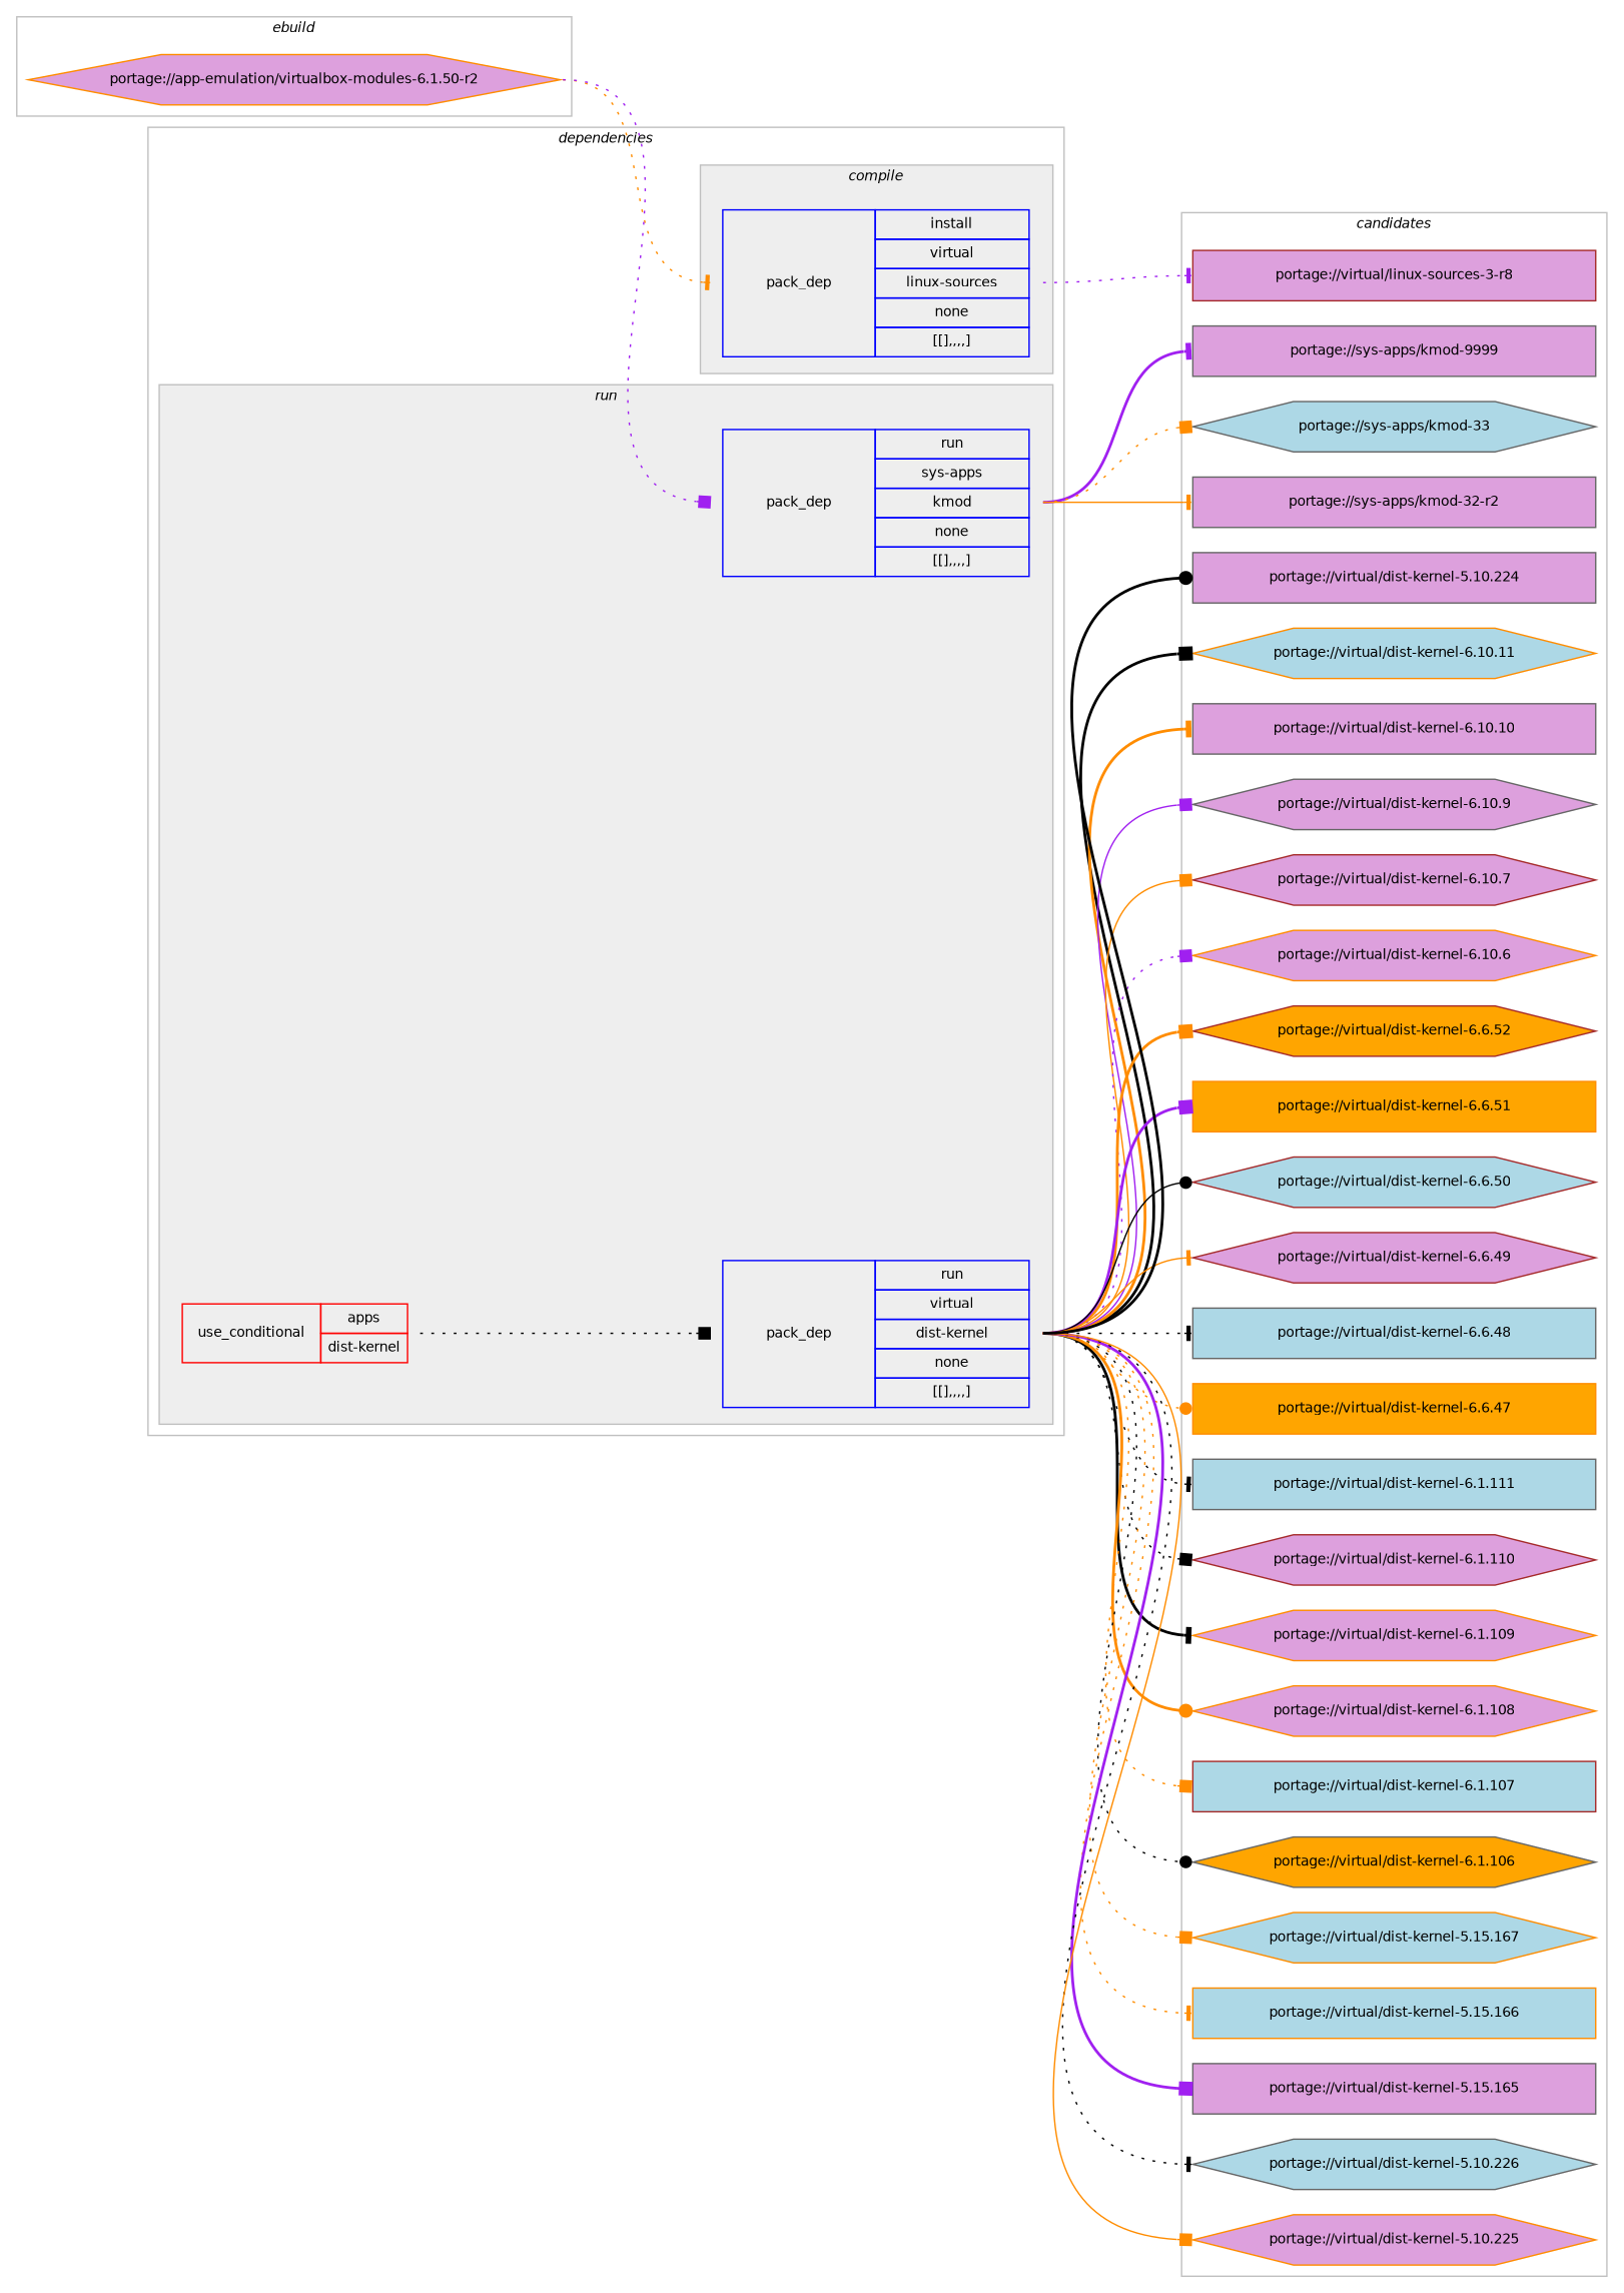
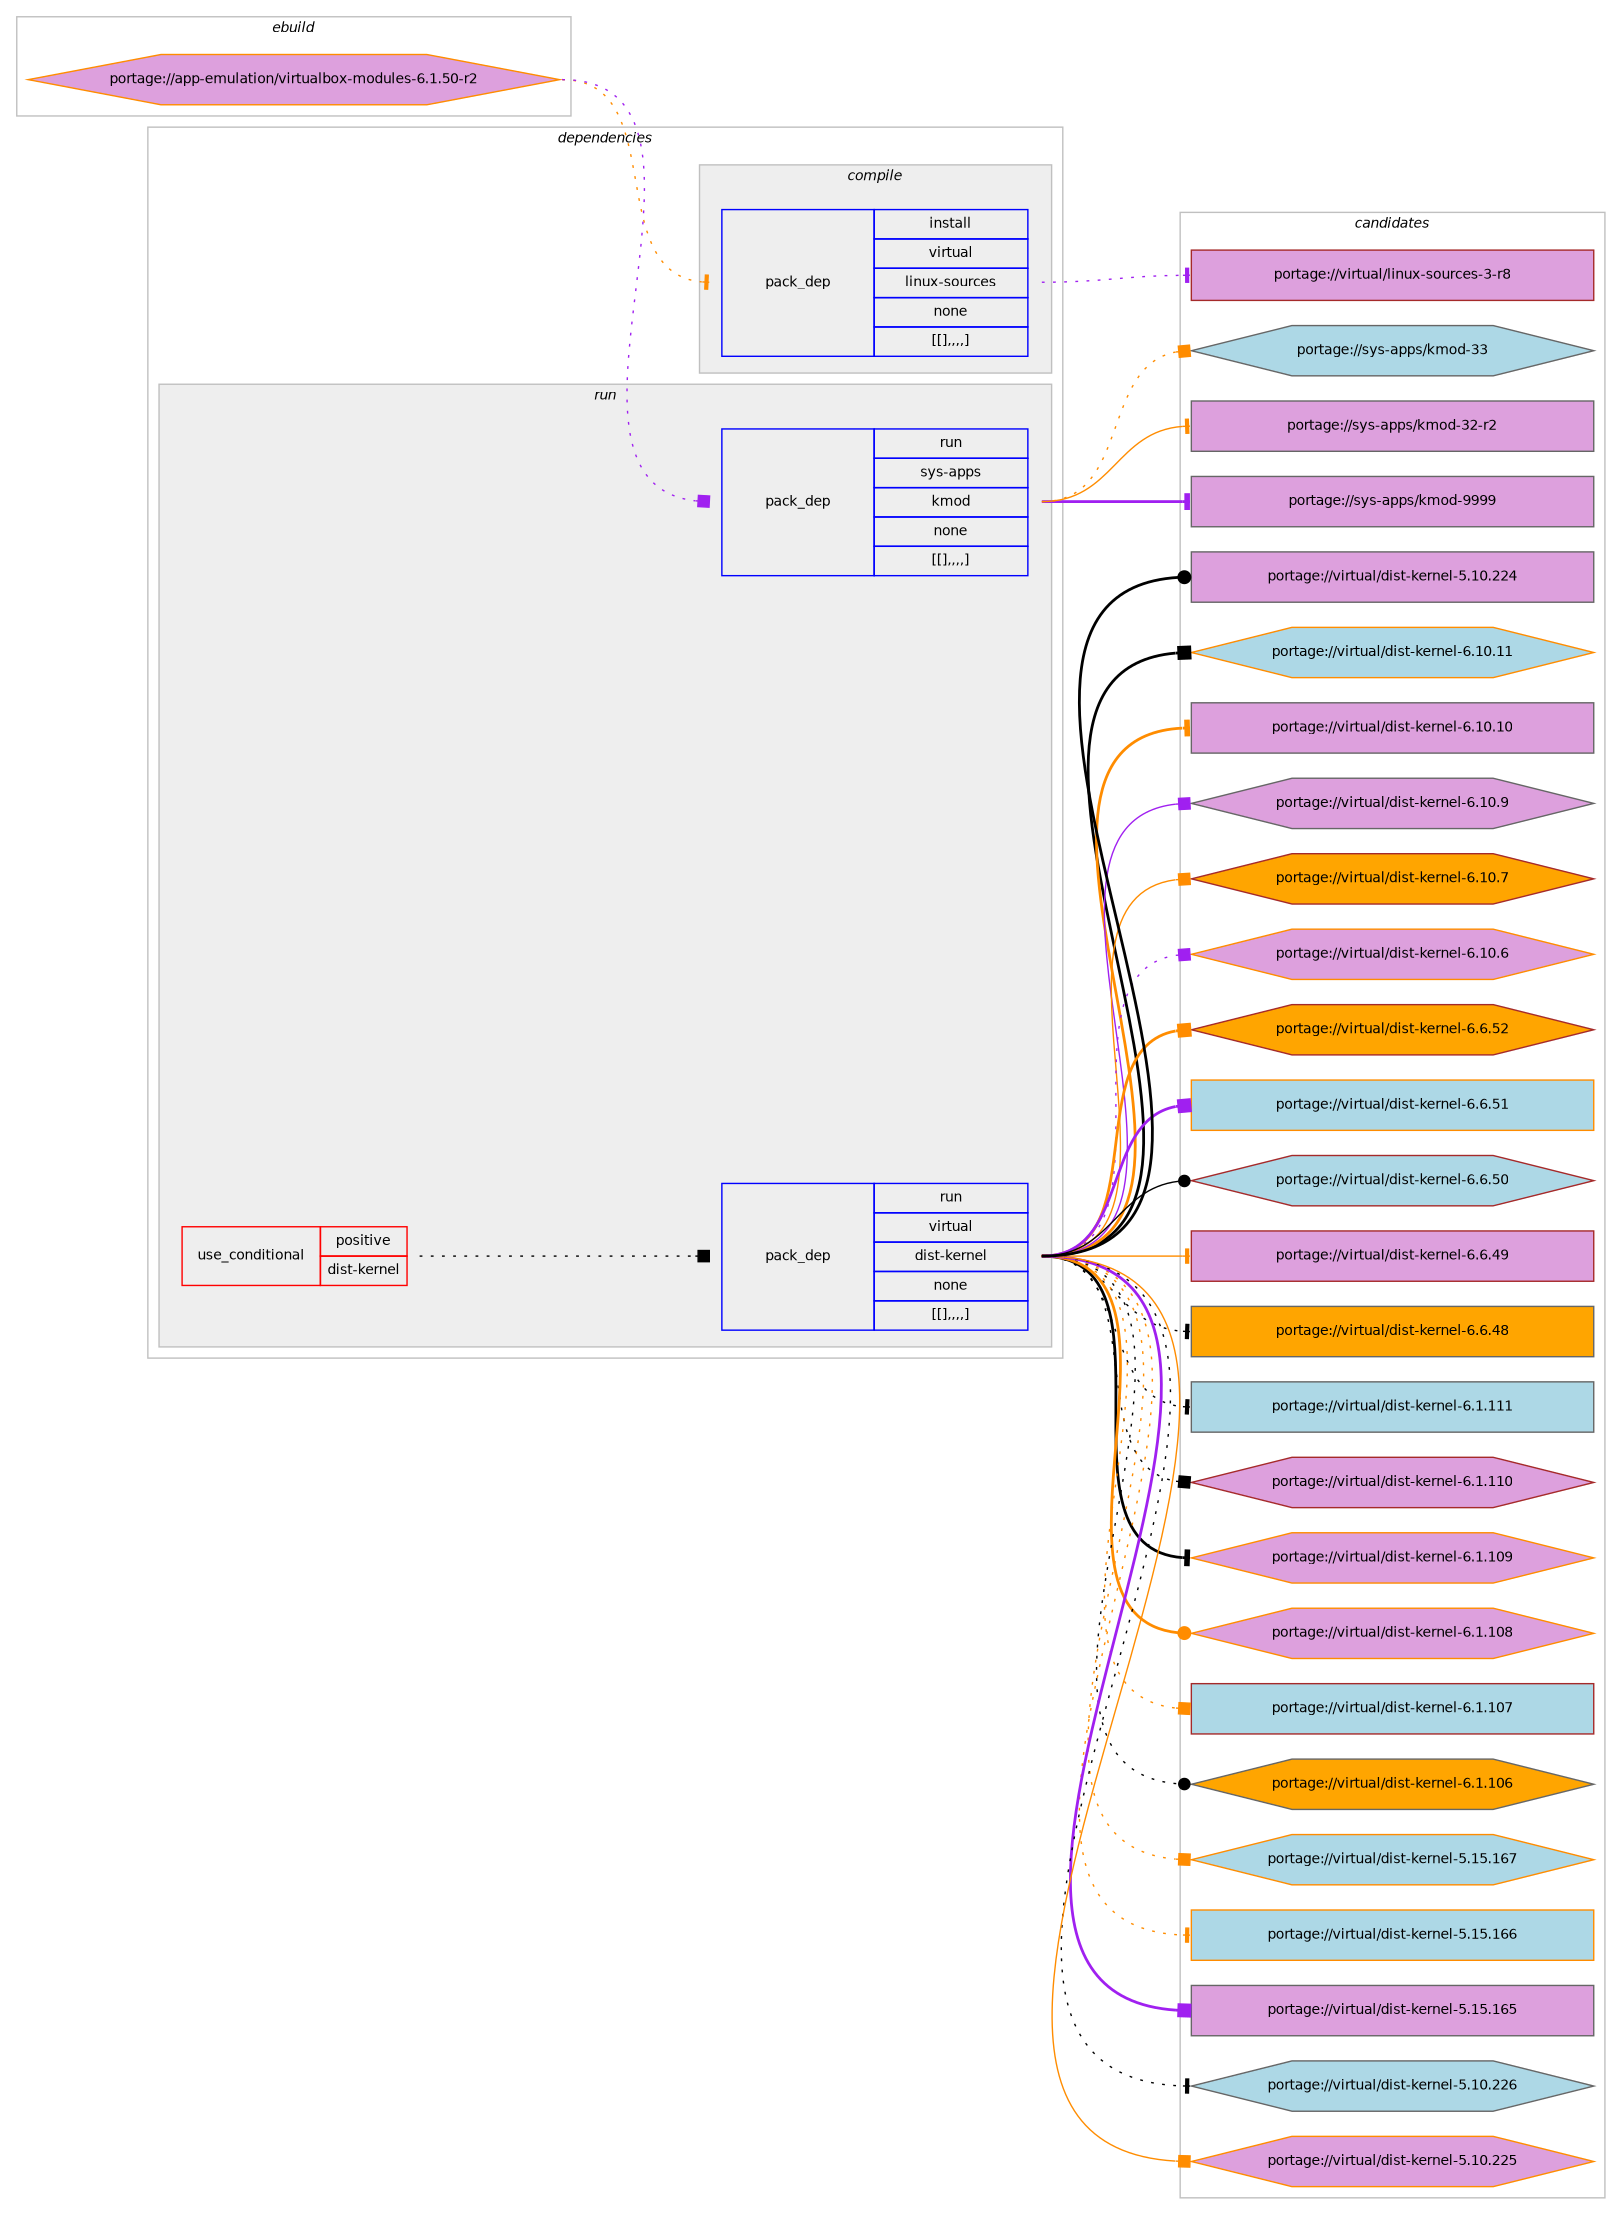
  digraph {
    compound=true
    concentrate=true
    fontname=Helvetica
    fontsize=10
    newrank=true
    rankdir=LR
    ranksep=1.5
    node [color=gray40 fillcolor=plum fontname=Helvetica fontsize=10 shape=hexagon style=filled]
    edge [arrowhead=box color=darkorange headport=w style=dotted tailport=e weight=100]
    n1 [color=darkorange label="portage://app-emulation/virtualbox-modules-6.1.50-r2" width=4]
    n2 [color=blue label=<<TABLE BORDER="0" CELLBORDER="1" CELLSPACING="0" CELLPADDING="4" WIDTH="220"><TR><TD ROWSPAN="6" CELLPADDING="30">pack_dep</TD></TR><TR><TD WIDTH="110">install</TD></TR><TR><TD>virtual</TD></TR><TR><TD>linux-sources</TD></TR><TR><TD>none</TD></TR><TR><TD>[[],,,,]</TD></TR></TABLE>> shape=none fillcolor="" style=""]
    n3 [color=blue label=<<TABLE BORDER="0" CELLBORDER="1" CELLSPACING="0" CELLPADDING="4" WIDTH="220"><TR><TD ROWSPAN="6" CELLPADDING="30">pack_dep</TD></TR><TR><TD WIDTH="110">run</TD></TR><TR><TD>virtual</TD></TR><TR><TD>dist-kernel</TD></TR><TR><TD>none</TD></TR><TR><TD>[[],,,,]</TD></TR></TABLE>> shape=none fillcolor="" style=""]
-   n4 [color=red label=<<TABLE BORDER="0" CELLBORDER="1" CELLSPACING="0" CELLPADDING="4"><TR><TD ROWSPAN="3" CELLPADDING="10">use_conditional</TD></TR><TR><TD>apps</TD></TR><TR><TD>dist-kernel</TD></TR></TABLE>> shape=none fillcolor="" style=""]
+   n4 [color=red label=<<TABLE BORDER="0" CELLBORDER="1" CELLSPACING="0" CELLPADDING="4"><TR><TD ROWSPAN="3" CELLPADDING="10">use_conditional</TD></TR><TR><TD>positive</TD></TR><TR><TD>dist-kernel</TD></TR></TABLE>> shape=none fillcolor="" style=""]
    n5 [color=blue label=<<TABLE BORDER="0" CELLBORDER="1" CELLSPACING="0" CELLPADDING="4" WIDTH="220"><TR><TD ROWSPAN="6" CELLPADDING="30">pack_dep</TD></TR><TR><TD WIDTH="110">run</TD></TR><TR><TD>sys-apps</TD></TR><TR><TD>kmod</TD></TR><TR><TD>none</TD></TR><TR><TD>[[],,,,]</TD></TR></TABLE>> shape=none fillcolor="" style=""]
    n6 [color=brown label="portage://virtual/linux-sources-3-r8" shape=box width=4]
    n7 [color=darkorange fillcolor=lightblue label="portage://virtual/dist-kernel-6.10.11" width=4]
    n8 [label="portage://virtual/dist-kernel-6.10.10" shape=box width=4]
    n9 [label="portage://virtual/dist-kernel-6.10.9" width=4]
-   n10 [color=brown label="portage://virtual/dist-kernel-6.10.7" width=4]
+   n10 [color=brown fillcolor=orange label="portage://virtual/dist-kernel-6.10.7" width=4]
    n11 [color=darkorange label="portage://virtual/dist-kernel-6.10.6" width=4]
    n12 [color=brown fillcolor=orange label="portage://virtual/dist-kernel-6.6.52" width=4]
-   n13 [color=darkorange fillcolor=orange label="portage://virtual/dist-kernel-6.6.51" shape=box width=4]
+   n13 [color=darkorange fillcolor=lightblue label="portage://virtual/dist-kernel-6.6.51" shape=box width=4]
    n14 [color=brown fillcolor=lightblue label="portage://virtual/dist-kernel-6.6.50" width=4]
-   n15 [color=brown label="portage://virtual/dist-kernel-6.6.49" width=4]
-   n16 [fillcolor=lightblue label="portage://virtual/dist-kernel-6.6.48" shape=box width=4]
-   n17 [color=darkorange fillcolor=orange label="portage://virtual/dist-kernel-6.6.47" shape=box width=4]
+   n15 [color=brown label="portage://virtual/dist-kernel-6.6.49" shape=box width=4]
+   n16 [fillcolor=orange label="portage://virtual/dist-kernel-6.6.48" shape=box width=4]
    n18 [fillcolor=lightblue label="portage://virtual/dist-kernel-6.1.111" shape=box width=4]
    n19 [color=brown label="portage://virtual/dist-kernel-6.1.110" width=4]
    n20 [color=darkorange label="portage://virtual/dist-kernel-6.1.109" width=4]
    n21 [color=darkorange label="portage://virtual/dist-kernel-6.1.108" width=4]
    n22 [color=brown fillcolor=lightblue label="portage://virtual/dist-kernel-6.1.107" shape=box width=4]
    n23 [fillcolor=orange label="portage://virtual/dist-kernel-6.1.106" width=4]
    n24 [color=darkorange fillcolor=lightblue label="portage://virtual/dist-kernel-5.15.167" width=4]
    n25 [color=darkorange fillcolor=lightblue label="portage://virtual/dist-kernel-5.15.166" shape=box width=4]
    n26 [label="portage://virtual/dist-kernel-5.15.165" shape=box width=4]
    n27 [fillcolor=lightblue label="portage://virtual/dist-kernel-5.10.226" width=4]
    n28 [color=darkorange label="portage://virtual/dist-kernel-5.10.225" width=4]
    n29 [label="portage://virtual/dist-kernel-5.10.224" shape=box width=4]
    n30 [label="portage://sys-apps/kmod-9999" shape=box width=4]
    n31 [fillcolor=lightblue label="portage://sys-apps/kmod-33" width=4]
    n32 [label="portage://sys-apps/kmod-32-r2" shape=box width=4]
    subgraph cluster_1 {
      color=gray
      label=<<i>dependencies</i>>
      subgraph cluster_2 {
        color=gray
        fillcolor="#eeeeee"
        label=<<i>compile</i>>
        style=filled
        subgraph sub_3 {
          color=gray
          fillcolor="#eeeeee"
          label=<<i>compile</i>>
          style=filled
          n2
        }
      }
      subgraph cluster_4 {
        color=gray
        fillcolor="#eeeeee"
        label=<<i>compile and run</i>>
        style=filled
      }
      subgraph cluster_5 {
        color=gray
        fillcolor="#eeeeee"
        label=<<i>run</i>>
        style=filled
        subgraph sub_6 {
          color=gray
          fillcolor="#eeeeee"
          label=<<i>run</i>>
          style=filled
          n4
          subgraph sub_7 {
            color=gray
            fillcolor="#eeeeee"
            label=<<i>run</i>>
            style=filled
            n3
          }
        }
        subgraph sub_8 {
          color=gray
          fillcolor="#eeeeee"
          label=<<i>run</i>>
          style=filled
          n5
        }
      }
    }
    subgraph cluster_9 {
      color=gray
      label=<<i>ebuild</i>>
      n1
    }
    subgraph cluster_10 {
      color=gray
      label=<<i>candidates</i>>
      rank=same
      subgraph sub_11 {
        color=black
        label=<<i>candidates</i>>
        nodesep=1
        rank=same
        n6
      }
      subgraph sub_12 {
        color=black
        label=<<i>candidates</i>>
        nodesep=1
        rank=same
        n7
        n8
        n9
        n10
        n11
        n12
        n13
        n14
        n15
        n16
-       n17
        n18
        n19
        n20
        n21
        n22
        n23
        n24
        n25
        n26
        n27
        n28
        n29
      }
      subgraph sub_13 {
        color=black
        label=<<i>candidates</i>>
        nodesep=1
        rank=same
        n30
        n31
        n32
      }
    }
    n1 -> n2 [arrowhead=tee weight=20]
    n1 -> n5 [color=purple weight=20]
    n2 -> n6 [arrowhead=tee color=purple]
    n3 -> n7 [color=black style=bold]
    n3 -> n8 [arrowhead=tee style=bold]
    n3 -> n9 [color=purple style=solid]
    n3 -> n10 [style=solid]
    n3 -> n11 [color=purple]
    n3 -> n12 [style=bold]
    n3 -> n13 [color=purple style=bold]
    n3 -> n14 [arrowhead=dot color=black style=solid]
    n3 -> n15 [arrowhead=tee style=solid]
    n3 -> n16 [arrowhead=tee color=black]
-   n3 -> n17 [arrowhead=dot]
    n3 -> n18 [arrowhead=tee color=black]
    n3 -> n19 [color=black]
    n3 -> n20 [arrowhead=tee color=black style=bold]
    n3 -> n21 [arrowhead=dot style=bold]
    n3 -> n22
    n3 -> n23 [arrowhead=dot color=black]
    n3 -> n24
    n3 -> n25 [arrowhead=tee]
    n3 -> n26 [color=purple style=bold]
    n3 -> n27 [arrowhead=tee color=black]
    n3 -> n28 [style=solid]
    n3 -> n29 [arrowhead=dot color=black style=bold]
    n4 -> n3 [color=black weight=20]
    n5 -> n30 [arrowhead=tee color=purple style=bold]
    n5 -> n31
    n5 -> n32 [arrowhead=tee style=solid]
  }
